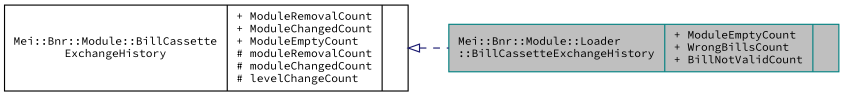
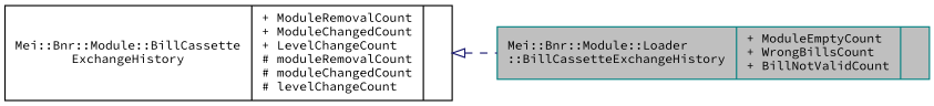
  digraph {
    rankdir=LR
    fontname="Source Code Pro"
    node [fontname="Source Code Pro" fontsize=10 shape=record style=filled]
    n1 [color=teal fillcolor=grey75 fontcolor=black height=0.2 label="{Mei::Bnr::Module::Loader\l::BillCassetteExchangeHistory\n|+ ModuleEmptyCount\l+ WrongBillsCount\l+ BillNotValidCount\l|}" width=0.4]
-   n2 [color=black fillcolor=white height=0.2 label="{Mei::Bnr::Module::BillCassette\lExchangeHistory\n|+ ModuleRemovalCount\l+ ModuleChangedCount\l+ ModuleEmptyCount\l# moduleRemovalCount\l# moduleChangedCount\l# levelChangeCount\l|}" width=0.4]
+   n2 [color=black fillcolor=white height=0.2 label="{Mei::Bnr::Module::BillCassette\lExchangeHistory\n|+ ModuleRemovalCount\l+ ModuleChangedCount\l+ LevelChangeCount\l# moduleRemovalCount\l# moduleChangedCount\l# levelChangeCount\l|}" width=0.4]
    n2 -> n1 [arrowtail=onormal color=midnightblue dir=back fontname="Source Code Pro" fontsize=10 labelfontname=Helvetica labelfontsize=10 style=dashed]
  }
